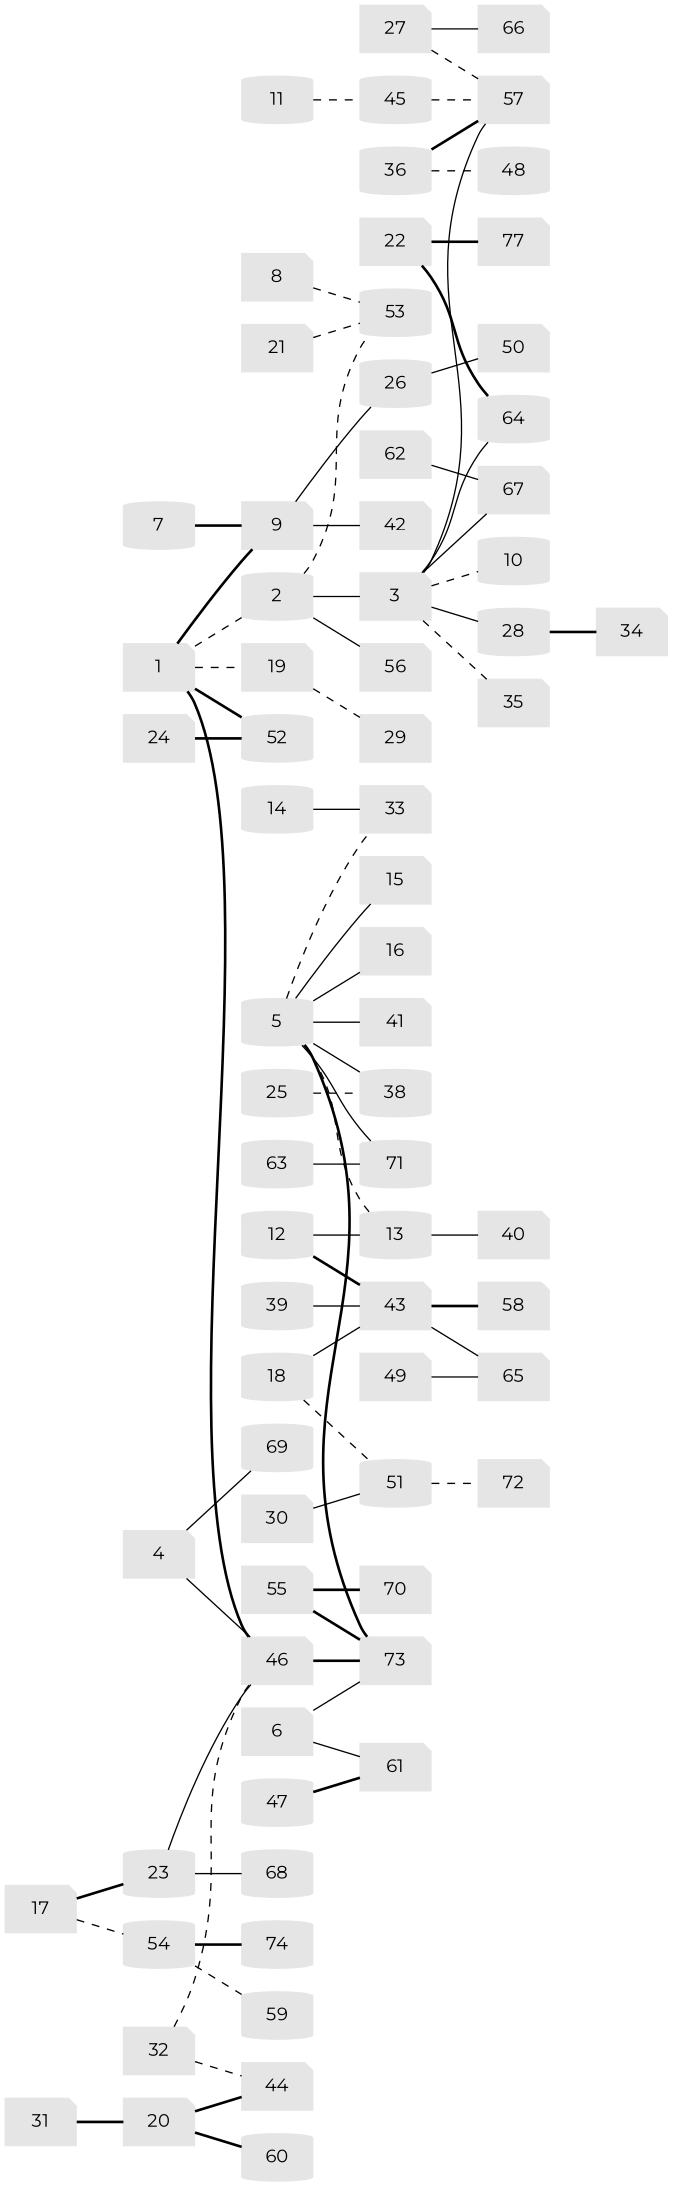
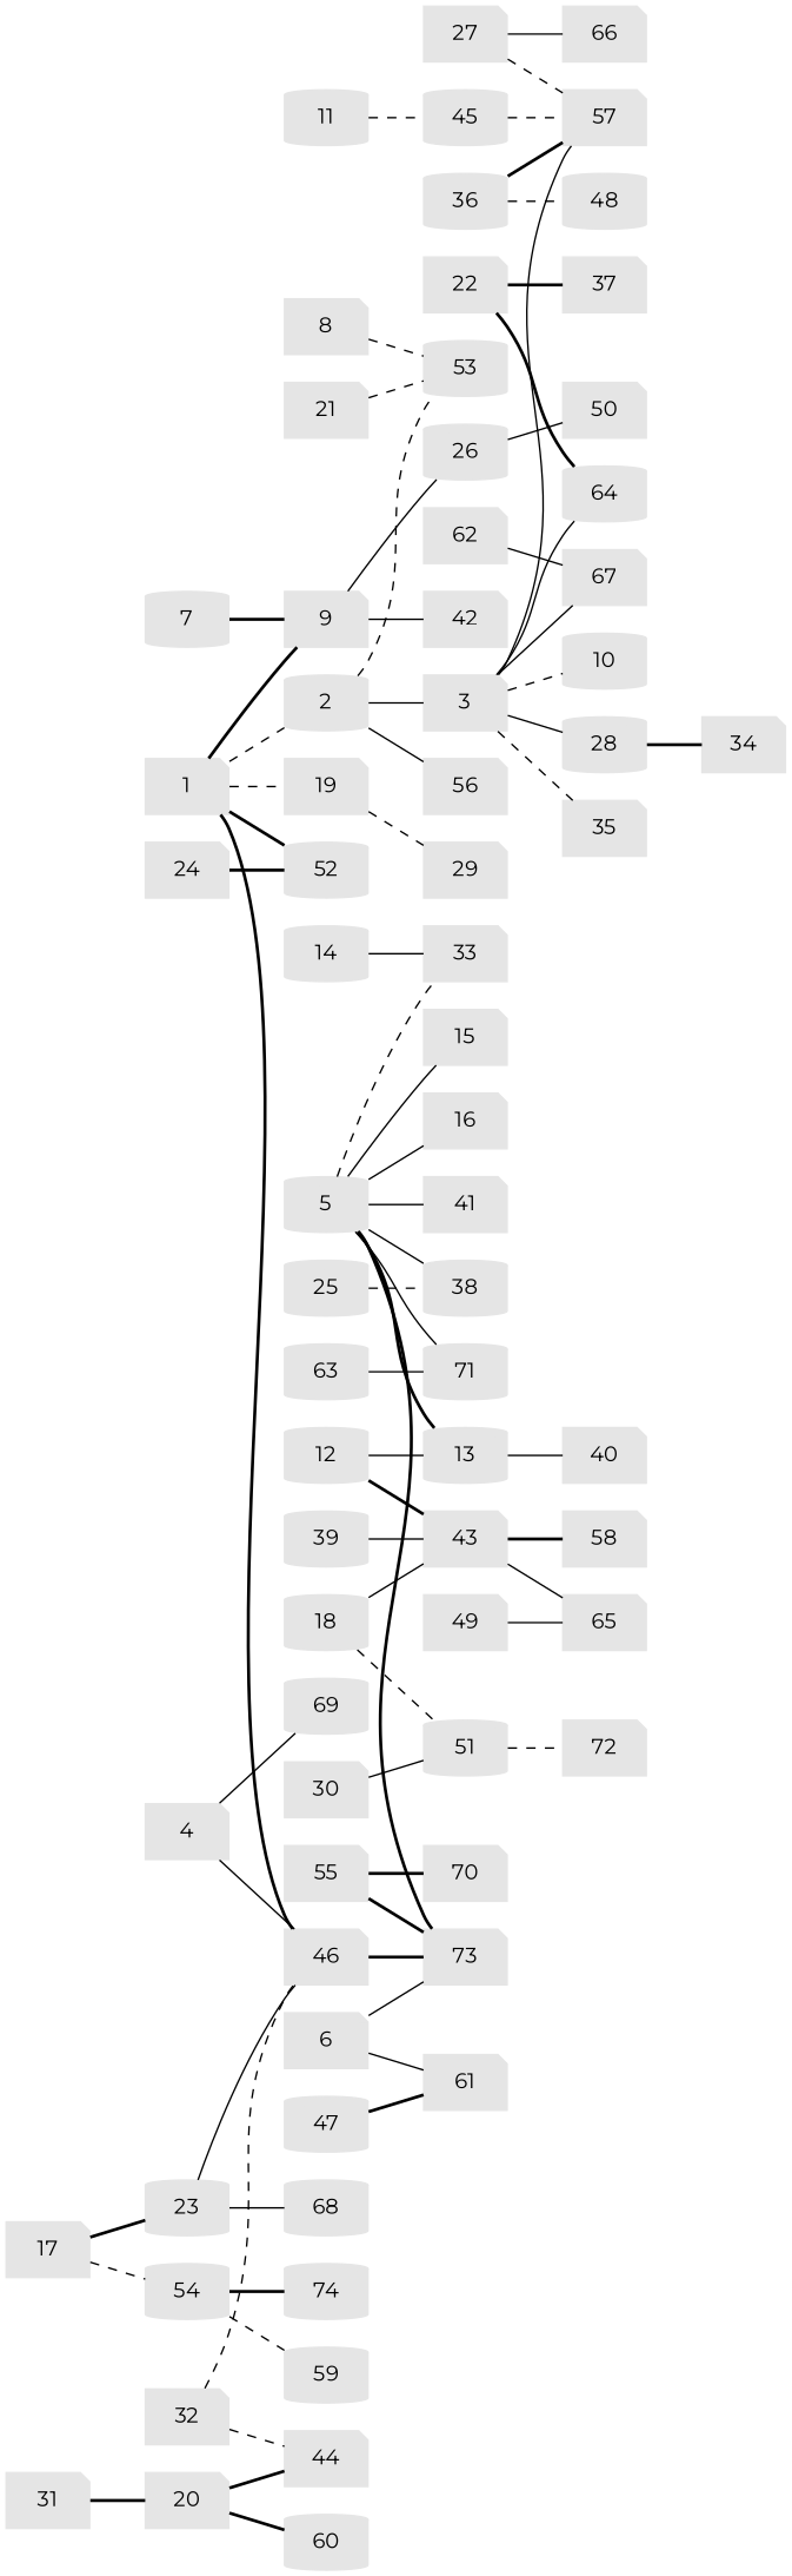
  graph {
    fontname=Montserrat
    rankdir=LR
    node [color=gray90 fontname=Montserrat shape=note style=filled]
    edge [fontname=Montserrat style=solid weight=1.0]
    2 [shape=cylinder]
    1
    9
    19
    46
    52 [shape=cylinder]
    3
    53 [shape=cylinder]
    56
    26 [shape=cylinder]
    42
    29
    73
    10 [shape=cylinder]
    28 [shape=cylinder]
    35
    57
    64 [shape=cylinder]
    67
    34
    4
    69 [shape=cylinder]
    5 [shape=cylinder]
    13 [shape=cylinder]
    15
    16
    33
    38 [shape=cylinder]
    41
    71 [shape=cylinder]
    40
    6
    61
    7 [shape=cylinder]
    8
    50
    11 [shape=cylinder]
    45 [shape=cylinder]
    12 [shape=cylinder]
    43
    58
    65
    14 [shape=cylinder]
    23 [shape=cylinder]
    17
    54 [shape=cylinder]
    68 [shape=cylinder]
    59 [shape=cylinder]
    74 [shape=cylinder]
    18 [shape=cylinder]
    51 [shape=cylinder]
    72
    20
    44
    60 [shape=cylinder]
    21
    22
-   37 [label=77]
+   37
    24
    25 [shape=cylinder]
    27
    66
    30
    31
    32
    36 [shape=cylinder]
    48 [shape=cylinder]
    39 [shape=cylinder]
    47 [shape=cylinder]
    49
    55
    70
    62
    63 [shape=cylinder]
    2 -- 3
    2 -- 53 [style=dashed]
    2 -- 56
    1 -- 2 [style=dashed]
    1 -- 9 [style=bold]
    1 -- 19 [style=dashed]
    1 -- 46 [style=bold]
    1 -- 52 [style=bold]
    9 -- 26
    9 -- 42
    19 -- 29 [style=dashed]
    46 -- 73 [style=bold]
    3 -- 10 [style=dashed]
    3 -- 28
    3 -- 35 [style=dashed]
    3 -- 57
    3 -- 64
    3 -- 67
    26 -- 50
    28 -- 34 [style=bold]
    4 -- 46
    4 -- 69
    5 -- 73 [style=bold]
-   5 -- 13 [style=dashed]
+   5 -- 13 [style=bold]
    5 -- 15
    5 -- 16
    5 -- 33 [style=dashed]
    5 -- 38
    5 -- 41
    5 -- 71
    13 -- 40
    6 -- 73
    6 -- 61
    7 -- 9 [style=bold]
    8 -- 53 [style=dashed]
    11 -- 45 [style=dashed]
    45 -- 57 [style=dashed]
    12 -- 13
    12 -- 43 [style=bold]
    43 -- 58 [style=bold]
    43 -- 65
    14 -- 33
    23 -- 46
    23 -- 68
    17 -- 23 [style=bold]
    17 -- 54 [style=dashed]
    54 -- 59 [style=dashed]
    54 -- 74 [style=bold]
    18 -- 43
    18 -- 51 [style=dashed]
    51 -- 72 [style=dashed]
    20 -- 44 [style=bold]
    20 -- 60 [style=bold]
    21 -- 53 [style=dashed]
    22 -- 64 [style=bold]
    22 -- 37 [style=bold]
    24 -- 52 [style=bold]
    25 -- 38 [style=dashed]
    27 -- 57 [style=dashed]
    27 -- 66
    30 -- 51
    31 -- 20 [style=bold]
    32 -- 46 [style=dashed]
    32 -- 44 [style=dashed]
    36 -- 57 [style=bold]
    36 -- 48 [style=dashed]
    39 -- 43
    47 -- 61 [style=bold]
    49 -- 65
    55 -- 73 [style=bold]
    55 -- 70 [style=bold]
    62 -- 67
    63 -- 71
  }
